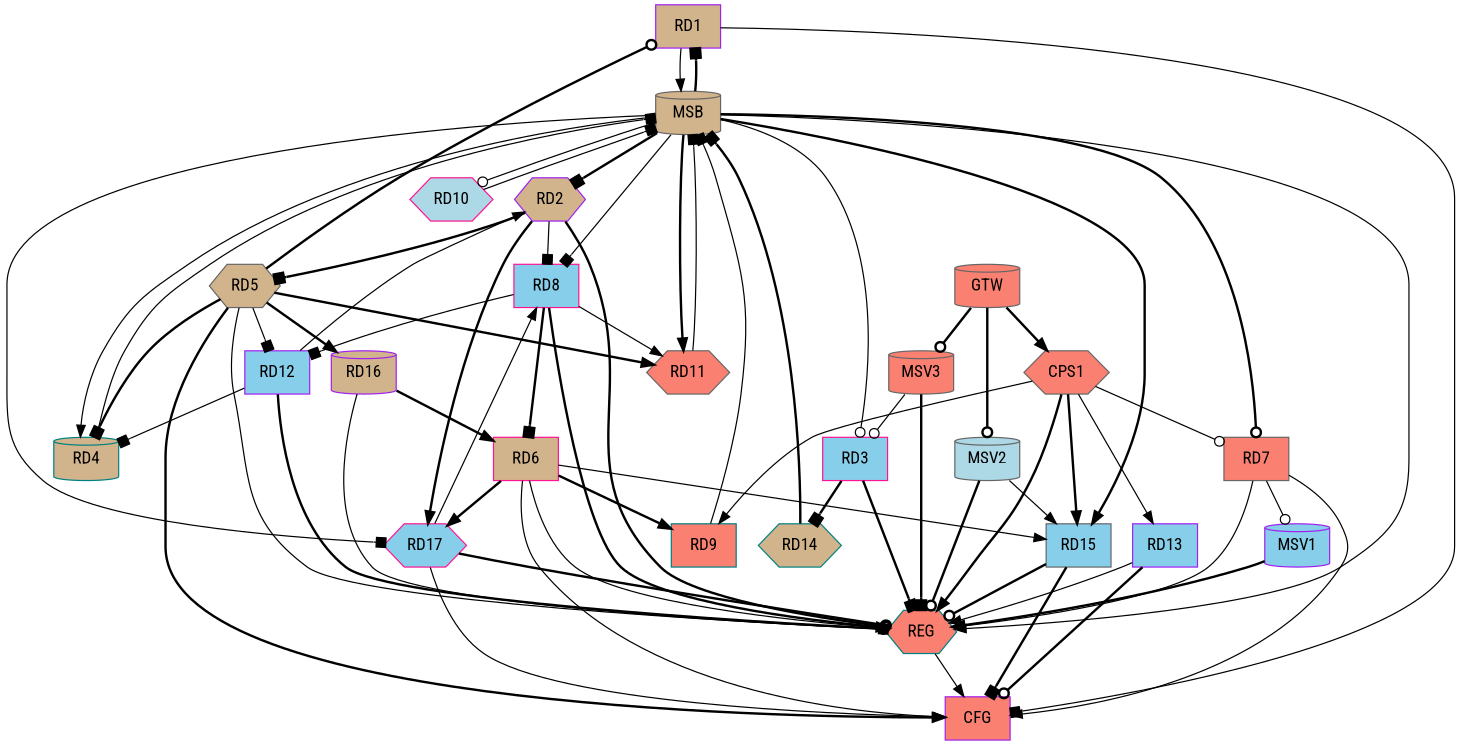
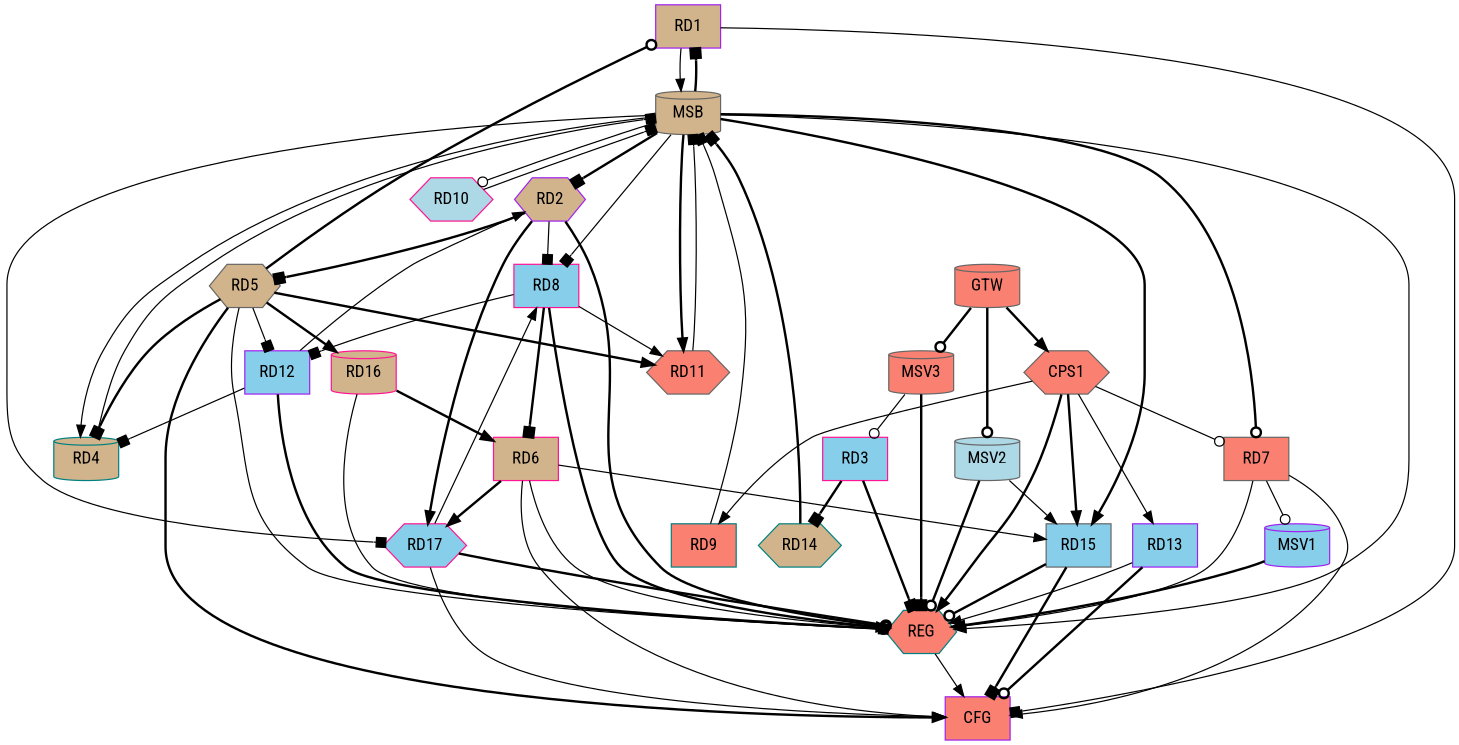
  strict digraph {
    fontname="Roboto Condensed"
    node [color=gray40 fillcolor=tan fontname="Roboto Condensed" shape=box style=filled]
    edge [arrowhead=normal fontname="Roboto Condensed" style=solid]
    n1 [color=purple label=RD1]
    n2 [label=MSB shape=cylinder]
    n3 [color=purple fillcolor=salmon label=CFG]
    n4 [color=purple label=RD2 shape=hexagon]
    n5 [color=deeppink fillcolor=skyblue label=RD8]
    n6 [color=deeppink fillcolor=skyblue label=RD17 shape=hexagon]
    n7 [color=teal fillcolor=salmon label=REG shape=hexagon]
    n8 [color=deeppink fillcolor=skyblue label=RD3]
    n9 [color=teal label=RD4 shape=cylinder]
    n10 [fillcolor=salmon label=RD11 shape=hexagon]
    n11 [fillcolor=skyblue label=RD15]
    n12 [fillcolor=salmon label=RD7]
    n13 [color=deeppink fillcolor=lightblue label=RD10 shape=hexagon]
    n14 [label=RD5 shape=hexagon]
    n15 [color=purple fillcolor=skyblue label=RD12]
-   n16 [color=purple label=RD16 shape=cylinder]
+   n16 [color=deeppink label=RD16 shape=cylinder]
    n17 [color=deeppink label=RD6]
    n18 [color=teal label=RD14 shape=hexagon]
    n19 [color=teal fillcolor=salmon label=RD9]
    n20 [color=purple fillcolor=skyblue label=MSV1 shape=cylinder]
    n21 [color=purple fillcolor=skyblue label=RD13]
    n22 [fillcolor=salmon label=CPS1 shape=hexagon]
    n23 [fillcolor=salmon label=GTW shape=cylinder]
    n24 [fillcolor=lightblue label=MSV2 shape=cylinder]
    n25 [fillcolor=salmon label=MSV3 shape=cylinder]
    n1 -> n2
    n1 -> n3 [arrowhead=box]
    n2 -> n1 [arrowhead=box style=bold]
    n2 -> n4 [arrowhead=box style=bold]
    n2 -> n5 [arrowhead=box]
    n2 -> n6 [arrowhead=box]
    n2 -> n7
-   n2 -> n8 [arrowhead=odot]
    n2 -> n9
    n2 -> n10 [style=bold]
    n2 -> n11 [style=bold]
    n2 -> n12 [arrowhead=odot style=bold]
    n2 -> n13 [arrowhead=odot]
    n4 -> n5 [arrowhead=box]
    n4 -> n6 [style=bold]
    n4 -> n7 [arrowhead=odot style=bold]
    n4 -> n14 [arrowhead=box style=bold]
    n5 -> n7 [style=bold]
    n5 -> n10
    n5 -> n15 [arrowhead=box]
    n5 -> n17 [arrowhead=box style=bold]
    n6 -> n3
    n6 -> n5
    n6 -> n7 [arrowhead=odot style=bold]
    n7 -> n3
    n8 -> n7 [arrowhead=box style=bold]
    n8 -> n18 [arrowhead=box style=bold]
    n9 -> n2 [arrowhead=box]
    n10 -> n2 [arrowhead=box]
    n11 -> n3 [arrowhead=box style=bold]
    n11 -> n7 [arrowhead=odot style=bold]
    n12 -> n3
    n12 -> n7
    n12 -> n20 [arrowhead=odot]
    n13 -> n2 [arrowhead=box]
    n14 -> n1 [arrowhead=odot style=bold]
    n14 -> n3 [style=bold]
    n14 -> n7 [arrowhead=odot]
    n14 -> n9 [arrowhead=box style=bold]
    n14 -> n10 [style=bold]
    n14 -> n15 [arrowhead=box]
    n14 -> n16 [style=bold]
    n15 -> n4
    n15 -> n7 [arrowhead=odot style=bold]
    n15 -> n9 [arrowhead=box]
    n16 -> n7 [arrowhead=box]
    n16 -> n17 [style=bold]
    n17 -> n3
    n17 -> n6 [style=bold]
    n17 -> n7
    n17 -> n11
-   n17 -> n19 [style=bold]
    n18 -> n2 [arrowhead=box style=bold]
    n19 -> n2 [arrowhead=box]
    n20 -> n7 [style=bold]
    n21 -> n3 [arrowhead=odot style=bold]
    n21 -> n7
    n22 -> n7 [style=bold]
    n22 -> n11 [style=bold]
    n22 -> n12 [arrowhead=odot]
    n22 -> n19
    n22 -> n21
    n23 -> n22 [style=bold]
    n23 -> n24 [arrowhead=odot style=bold]
    n23 -> n25 [arrowhead=odot style=bold]
    n24 -> n7 [arrowhead=odot style=bold]
    n24 -> n11
    n25 -> n7 [arrowhead=box style=bold]
    n25 -> n8 [arrowhead=odot]
  }
